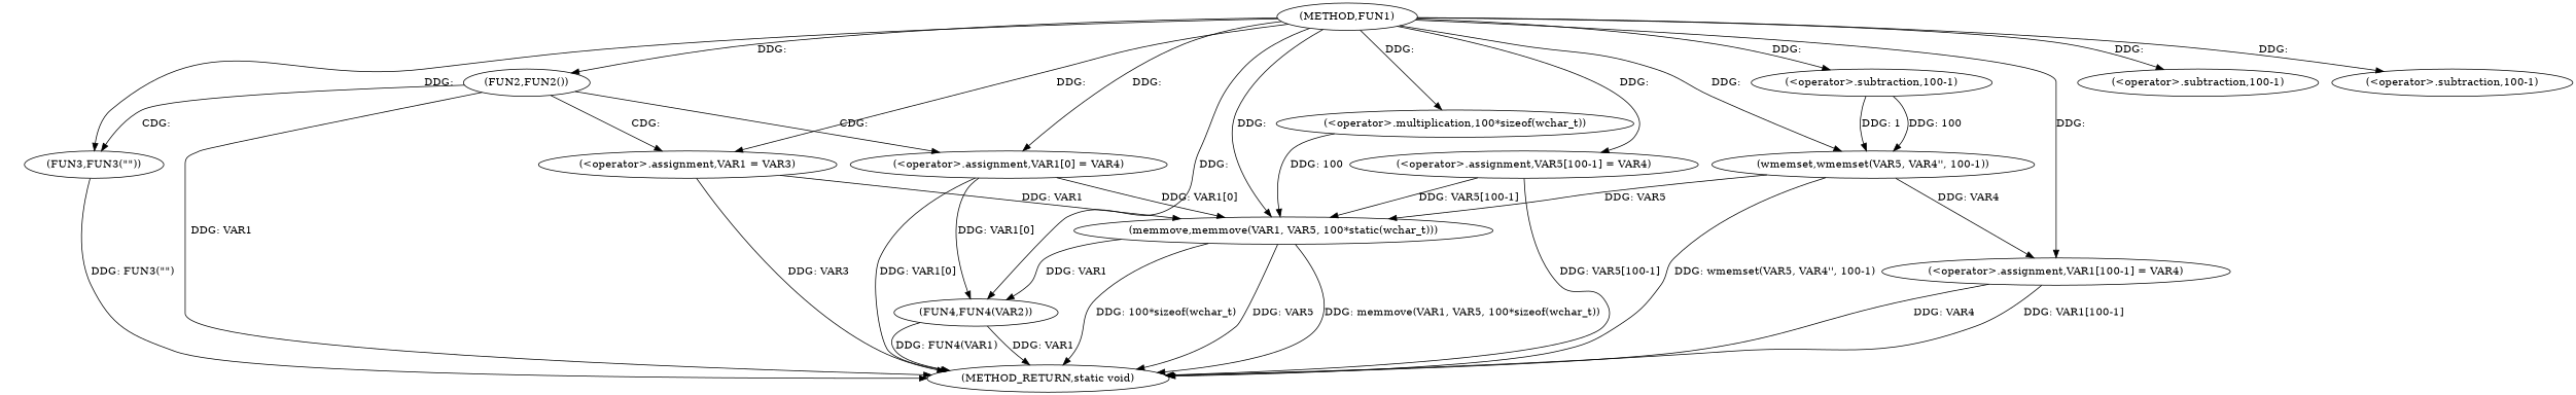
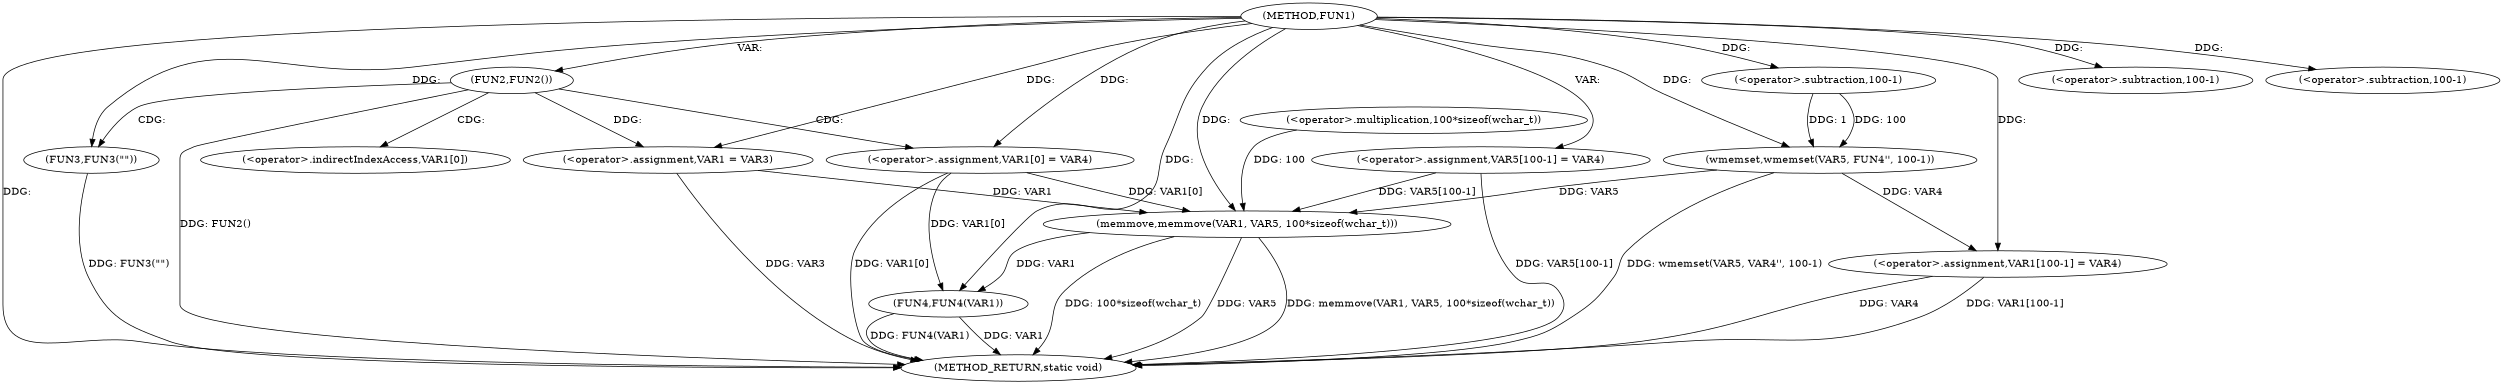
  digraph {
    n1 [label="(METHOD,FUN1)"]
    n2 [label="(FUN2,FUN2())"]
    n3 [label="(FUN3,FUN3(\"\"))"]
    n4 [label="(<operator>.assignment,VAR1 = VAR3)"]
    n5 [label="(<operator>.assignment,VAR1[0] = VAR4)"]
-   n6 [label="(wmemset,wmemset(VAR5, VAR4'', 100-1))"]
+   n6 [label="(wmemset,wmemset(VAR5, FUN4'', 100-1))"]
    n7 [label="(<operator>.subtraction,100-1)"]
    n8 [label="(<operator>.assignment,VAR5[100-1] = VAR4)"]
    n9 [label="(<operator>.subtraction,100-1)"]
-   n10 [label="(memmove,memmove(VAR1, VAR5, 100*static(wchar_t)))"]
+   n10 [label="(memmove,memmove(VAR1, VAR5, 100*sizeof(wchar_t)))"]
    n11 [label="(<operator>.multiplication,100*sizeof(wchar_t))"]
    n12 [label="(<operator>.assignment,VAR1[100-1] = VAR4)"]
    n13 [label="(<operator>.subtraction,100-1)"]
-   n14 [label="(FUN4,FUN4(VAR2))"]
+   n14 [label="(FUN4,FUN4(VAR1))"]
    n15 [label="(METHOD_RETURN,static void)"]
-   n1 -> n2 [label="DDG: "]
+   n16 [label="(<operator>.indirectIndexAccess,VAR1[0])"]
+   n1 -> n2 [label="VAR: "]
    n1 -> n3 [label="DDG: "]
    n1 -> n4 [label="DDG: "]
    n1 -> n5 [label="DDG: "]
    n1 -> n6 [label="DDG: "]
    n1 -> n7 [label="DDG: "]
-   n1 -> n8 [label="DDG: "]
+   n1 -> n8 [label="VAR: "]
    n1 -> n9 [label="DDG: "]
    n1 -> n10 [label="DDG: "]
-   n1 -> n11 [label="DDG: "]
+   n1 -> n15 [label="DDG: "]
    n1 -> n12 [label="DDG: "]
    n1 -> n13 [label="DDG: "]
    n1 -> n14 [label="DDG: "]
    n2 -> n3 [label="CDG: "]
-   n2 -> n4 [label="CDG: "]
+   n2 -> n4 [label="DDG: "]
    n2 -> n5 [label="CDG: "]
-   n2 -> n15 [label="DDG: VAR1"]
+   n2 -> n15 [label="DDG: FUN2()"]
+   n2 -> n16 [label="CDG: "]
    n3 -> n15 [label="DDG: FUN3(\"\")"]
    n4 -> n10 [label="DDG: VAR1"]
    n4 -> n15 [label="DDG: VAR3"]
    n5 -> n10 [label="DDG: VAR1[0]"]
    n5 -> n14 [label="DDG: VAR1[0]"]
    n5 -> n15 [label="DDG: VAR1[0]"]
    n6 -> n10 [label="DDG: VAR5"]
    n6 -> n12 [label="DDG: VAR4"]
    n6 -> n15 [label="DDG: wmemset(VAR5, VAR4'', 100-1)"]
    n7 -> n6 [label="DDG: 100"]
    n7 -> n6 [label="DDG: 1"]
    n8 -> n10 [label="DDG: VAR5[100-1]"]
    n8 -> n15 [label="DDG: VAR5[100-1]"]
    n10 -> n14 [label="DDG: VAR1"]
    n10 -> n15 [label="DDG: memmove(VAR1, VAR5, 100*sizeof(wchar_t))"]
    n10 -> n15 [label="DDG: 100*sizeof(wchar_t)"]
    n10 -> n15 [label="DDG: VAR5"]
    n11 -> n10 [label="DDG: 100"]
    n12 -> n15 [label="DDG: VAR4"]
    n12 -> n15 [label="DDG: VAR1[100-1]"]
    n14 -> n15 [label="DDG: VAR1"]
    n14 -> n15 [label="DDG: FUN4(VAR1)"]
  }
